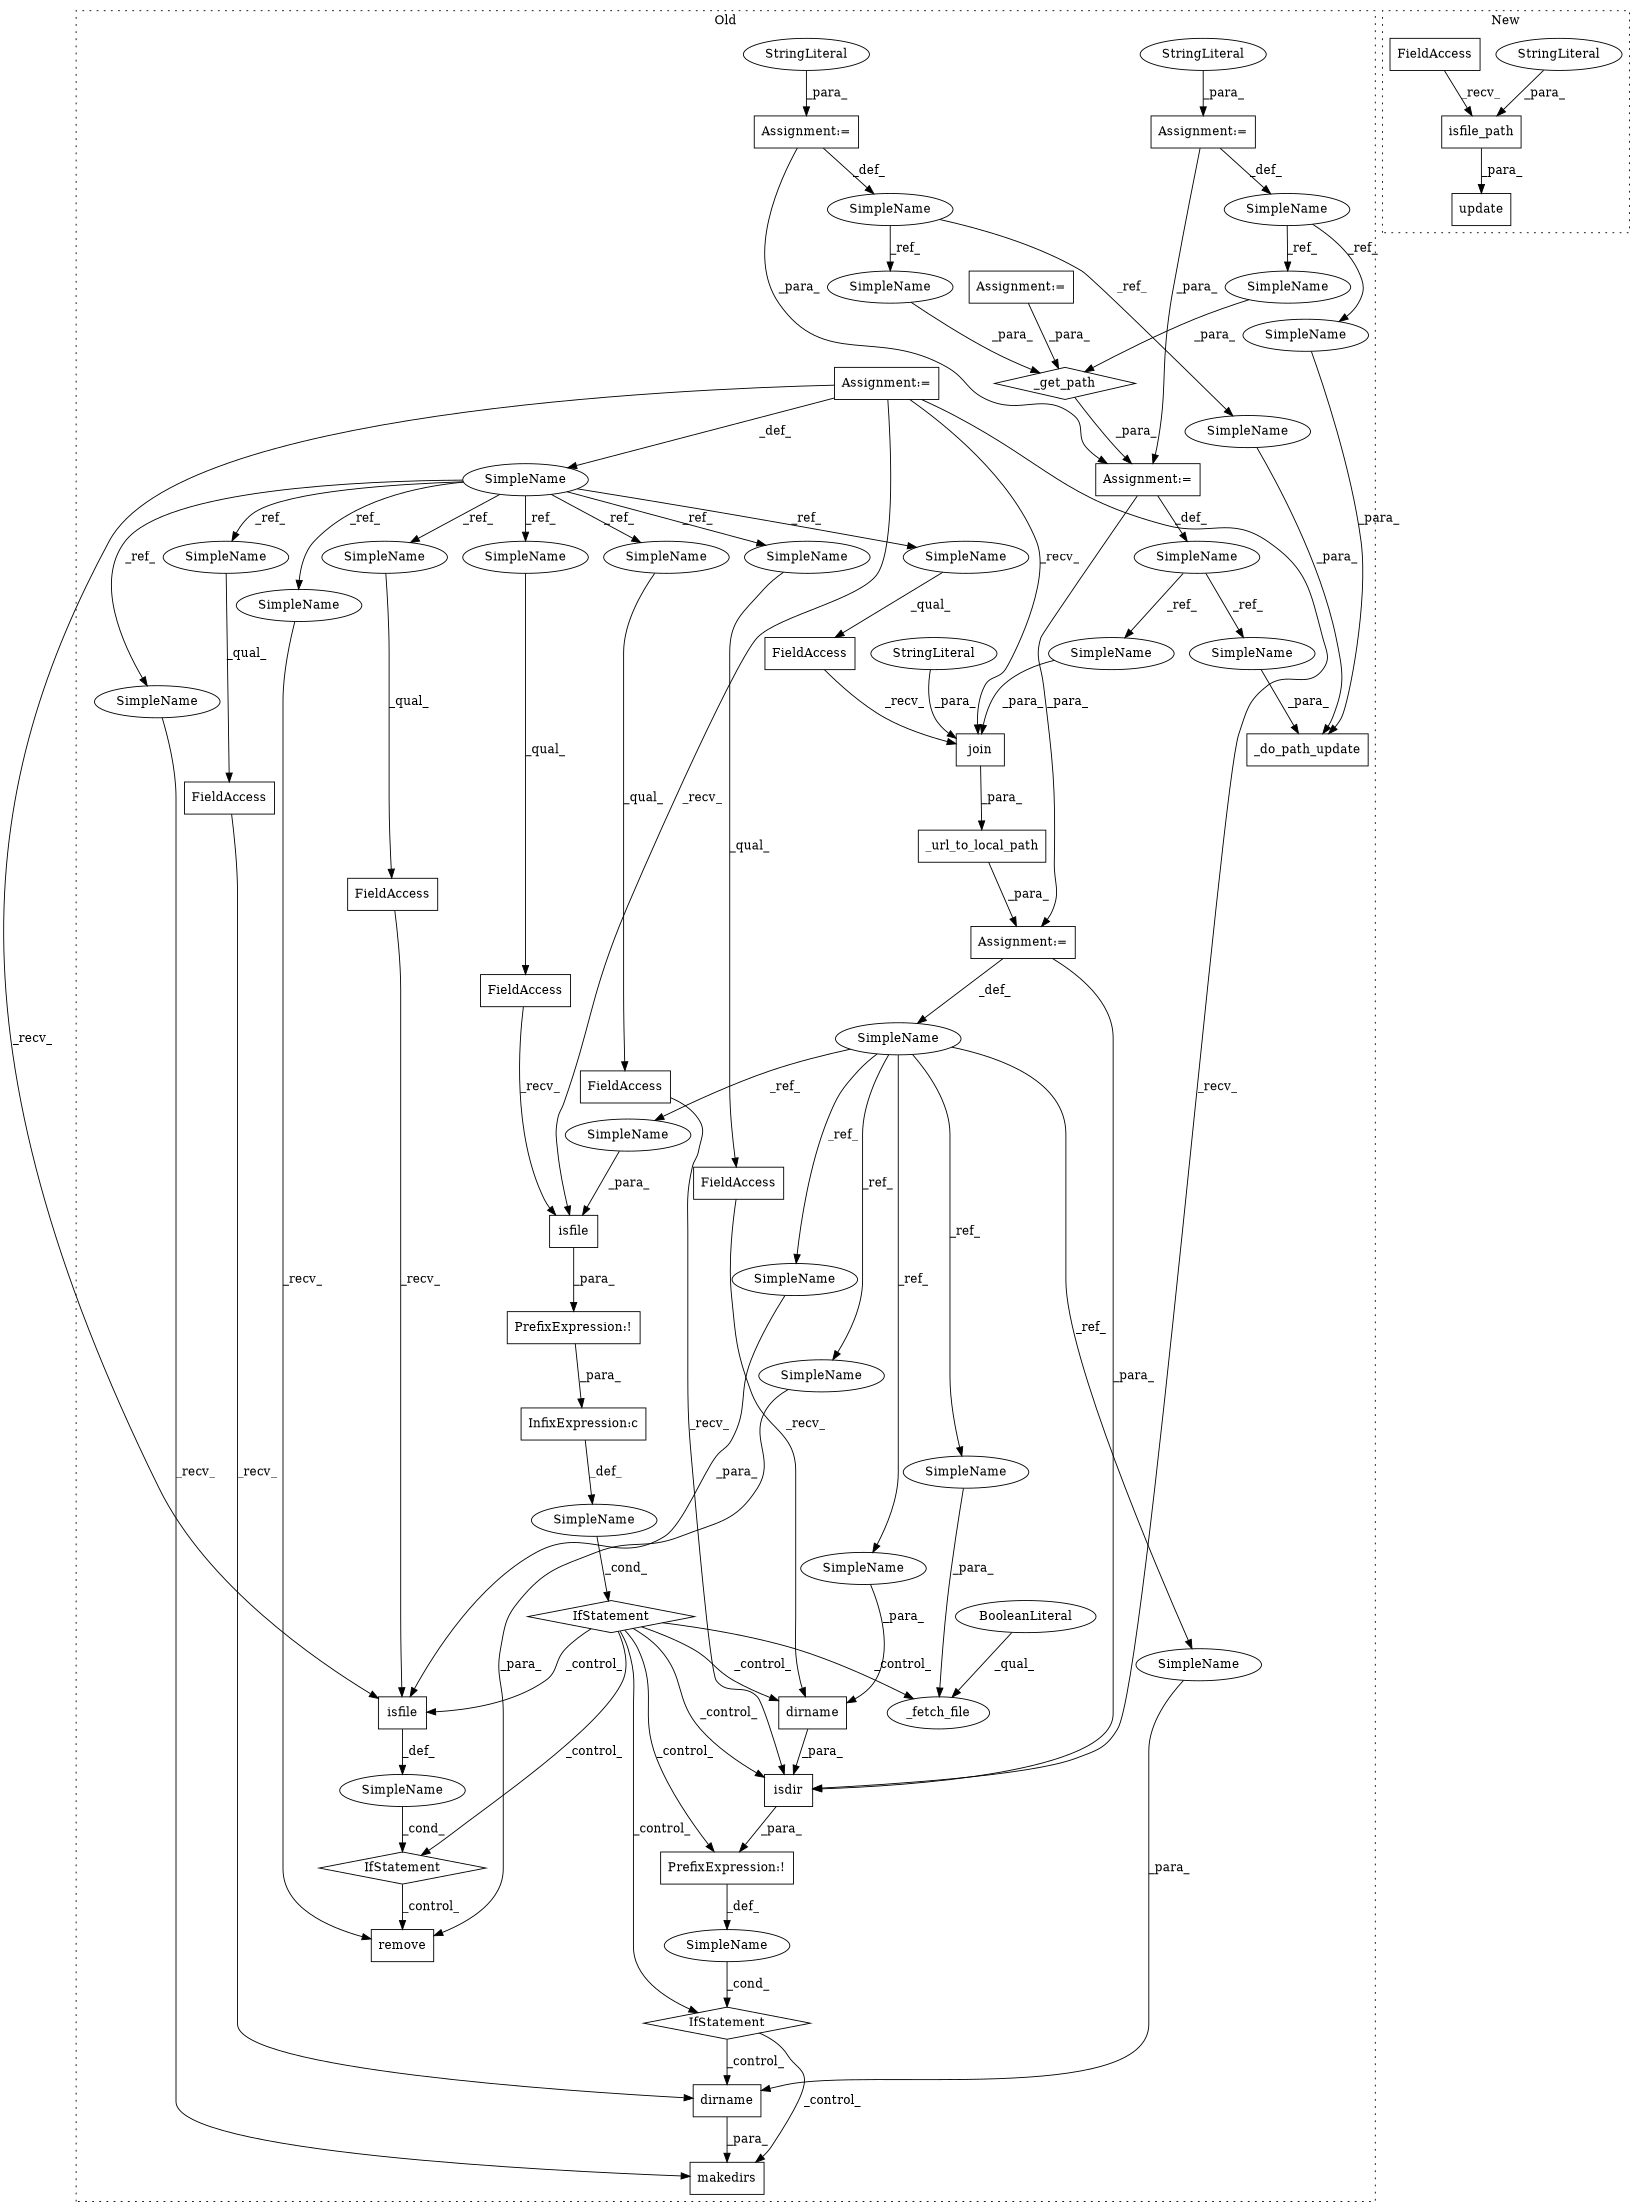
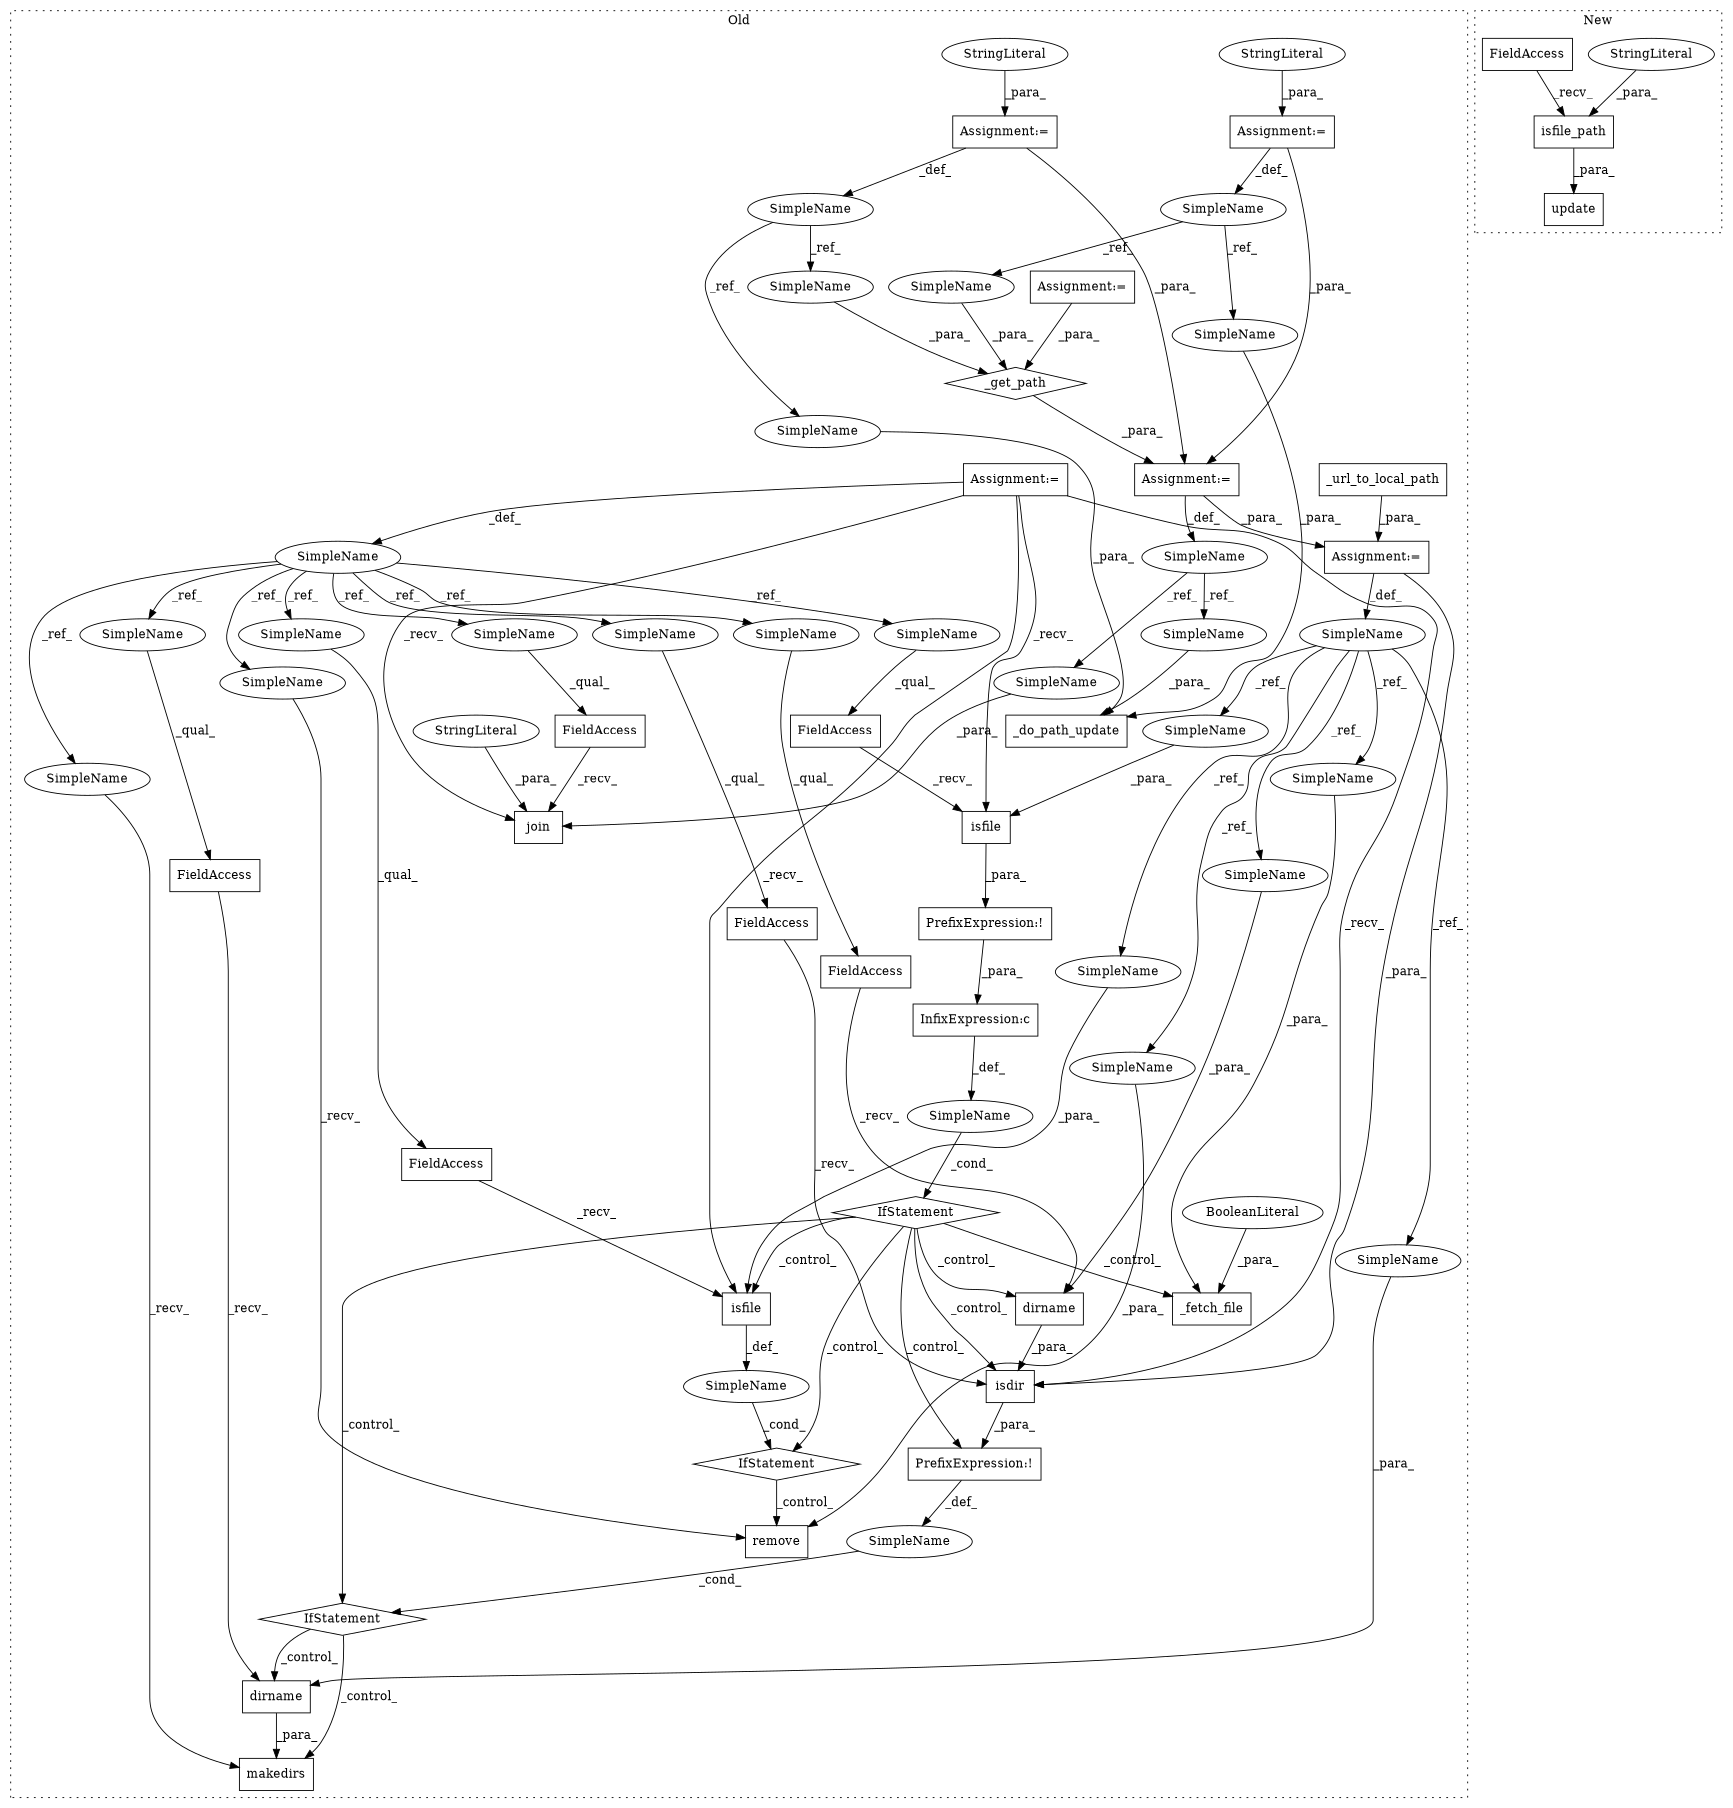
  digraph {
    node [a=42 l=2 shape=ellipse]
    n1 [a=25 l="4,2" label=IfStatement s="931,979" shape=diamond]
    n2 [a=38 l=1 label="PrefixExpression:!" s=935 shape=box]
    n3 [a=7 l=1 label="Assignment:=" s=598 shape=box]
    n4 [a=32 l="9,1" label=makedirs s="1133,1170" shape=box]
    n5 [a=32 l="8,1" label=dirname s="1097,1116" shape=box]
    n6 [a=32 l="7,1" label=remove s="1035,1053" shape=box]
    n7 [a=32 l="8,1" label=dirname s="1150,1169" shape=box]
    n8 [a=38 l=1 label="PrefixExpression:!" s=1074 shape=box]
    n9 [a=32 l="19,1" label=_url_to_local_path s="864,924" shape=box]
    n10 [a=27 l=4 label="InfixExpression:c" s=963 shape=box]
    n11 [label=SimpleName s=479]
    n12 [l=11 label=SimpleName s=852]
    n13 [label=SimpleName l=""]
    n14 [label=SimpleName l=""]
    n15 [a=45 l=6 label=StringLiteral s=599]
    n16 [a=32 l="16,1" label=_do_path_update s="1233,1274" shape=box]
    n17 [l=3 label=SimpleName s=557]
    n18 [a=32 l="10,1" label=_get_path s="616,639" shape=diamond]
    n19 [l=4 label=SimpleName s=594]
-   n20 [a=32 l="12,1" label=_fetch_file s="1187,1220"]
+   n20 [a=32 l="12,1" label=_fetch_file s="1187,1220" shape=box]
    n21 [a=9 l=5 label=BooleanLiteral s=1215]
    n22 [label=SimpleName l=""]
    n23 [a=25 l="4,2" label=IfStatement s="989,1020" shape=diamond]
    n24 [a=22 l=7 label=FieldAccess s=1089 shape=box]
    n25 [a=22 l=7 label=FieldAccess s=1142 shape=box]
    n26 [a=22 l=7 label=FieldAccess s=1075 shape=box]
    n27 [a=22 l=7 label=FieldAccess s=936 shape=box]
    n28 [a=22 l=7 label=FieldAccess s=887 shape=box]
    n29 [a=22 l=7 label=FieldAccess s=993 shape=box]
    n30 [a=32 l="7,1" label=isfile s="944,962" shape=box]
    n31 [a=25 l="4,2" label=IfStatement s="1070,1118" shape=diamond]
    n32 [a=32 l="7,1" label=isfile s="1001,1019" shape=box]
    n33 [l=4 label=SimpleName s=611]
    n34 [a=32 l="5,1" label=join s="895,923" shape=box]
    n35 [a=45 l=18 label=StringLiteral s=905]
    n36 [a=7 l=1 label="Assignment:=" s=560 shape=box]
    n37 [a=45 l=27 label=StringLiteral s=561]
    n38 [a=7 label="Assignment:=" s=479 shape=box]
    n39 [a=7 l=1 label="Assignment:=" s=863 shape=box]
    n40 [a=7 l=4 label="Assignment:=" s=465 shape=box]
    n41 [a=7 l=1 label="Assignment:=" s=615 shape=box]
    n42 [a=32 l="6,1" label=isdir s="1083,1117" shape=box]
    n43 [l=4 label=SimpleName s=900]
    n44 [l=4 label=SimpleName s=1249]
    n45 [l=3 label=SimpleName s=1266]
    n46 [l=3 label=SimpleName s=631]
    n47 [label=SimpleName s=887]
    n48 [label=SimpleName s=993]
    n49 [label=SimpleName s=1130]
    n50 [label=SimpleName s=1032]
    n51 [label=SimpleName s=1075]
    n52 [label=SimpleName s=1142]
    n53 [label=SimpleName s=936]
    n54 [label=SimpleName s=1089]
    n55 [l=4 label=SimpleName s=1270]
    n56 [l=4 label=SimpleName s=635]
    n57 [l=11 label=SimpleName s=1008]
    n58 [l=11 label=SimpleName s=1203]
    n59 [l=11 label=SimpleName s=1105]
    n60 [l=11 label=SimpleName s=1042]
    n61 [l=11 label=SimpleName s=1158]
    n62 [l=11 label=SimpleName s=951]
    n63 [a=32 l="10,1" label=isfile_path s="584,645" shape=box]
    n64 [a=45 l=9 label=StringLiteral s=598]
    n65 [a=22 l=5 label=FieldAccess s=560 shape=box]
    n66 [a=41 l=7 label=update s=553 shape=box]
    subgraph cluster_1 {
      label=Old
      style=dotted
      n1
      n2
      n3
      n4
      n5
      n6
      n7
      n8
      n9
      n10
      n11
      n12
      n13
      n14
      n15
      n16
      n17
      n18
      n19
      n20
      n21
      n22
      n23
      n24
      n25
      n26
      n27
      n28
      n29
      n30
      n31
      n32
      n33
      n34
      n35
      n36
      n37
      n38
      n39
      n40
      n41
      n42
      n43
      n44
      n45
      n46
      n47
      n48
      n49
      n50
      n51
      n52
      n53
      n54
      n55
      n56
      n57
      n58
      n59
      n60
      n61
      n62
    }
    subgraph cluster_2 {
      label=New
      style=dotted
      n63
      n64
      n65
      n66
    }
    n1 -> n5 [label=_control_]
    n1 -> n8 [label=_control_]
    n1 -> n20 [label=_control_]
    n1 -> n23 [label=_control_]
    n1 -> n31 [label=_control_]
    n1 -> n32 [label=_control_]
    n1 -> n42 [label=_control_]
    n2 -> n10 [label=_para_]
    n3 -> n19 [label=_def_]
    n3 -> n41 [label=_para_]
    n5 -> n42 [label=_para_]
    n7 -> n4 [label=_para_]
    n8 -> n14 [label=_def_]
    n9 -> n39 [label=_para_]
    n10 -> n13 [label=_def_]
    n11 -> n47 [label=_ref_]
    n11 -> n48 [label=_ref_]
    n11 -> n49 [label=_ref_]
    n11 -> n50 [label=_ref_]
    n11 -> n51 [label=_ref_]
    n11 -> n52 [label=_ref_]
    n11 -> n53 [label=_ref_]
    n11 -> n54 [label=_ref_]
    n12 -> n57 [label=_ref_]
    n12 -> n58 [label=_ref_]
    n12 -> n59 [label=_ref_]
    n12 -> n60 [label=_ref_]
    n12 -> n61 [label=_ref_]
    n12 -> n62 [label=_ref_]
    n13 -> n1 [label=_cond_]
    n14 -> n31 [label=_cond_]
    n15 -> n3 [label=_para_]
    n17 -> n45 [label=_ref_]
    n17 -> n46 [label=_ref_]
    n18 -> n41 [label=_para_]
    n19 -> n55 [label=_ref_]
    n19 -> n56 [label=_ref_]
-   n21 -> n20 [label=_qual_]
+   n21 -> n20 [label=_para_]
    n22 -> n23 [label=_cond_]
    n23 -> n6 [label=_control_]
    n24 -> n5 [label=_recv_]
    n25 -> n7 [label=_recv_]
    n26 -> n42 [label=_recv_]
    n27 -> n30 [label=_recv_]
    n28 -> n34 [label=_recv_]
    n29 -> n32 [label=_recv_]
    n30 -> n2 [label=_para_]
    n31 -> n4 [label=_control_]
    n31 -> n7 [label=_control_]
    n32 -> n22 [label=_def_]
    n33 -> n43 [label=_ref_]
    n33 -> n44 [label=_ref_]
-   n34 -> n9 [label=_para_]
    n35 -> n34 [label=_para_]
    n36 -> n17 [label=_def_]
    n36 -> n41 [label=_para_]
    n37 -> n36 [label=_para_]
    n38 -> n11 [label=_def_]
    n38 -> n30 [label=_recv_]
    n38 -> n32 [label=_recv_]
    n38 -> n34 [label=_recv_]
    n38 -> n42 [label=_recv_]
    n39 -> n12 [label=_def_]
    n39 -> n42 [label=_para_]
    n40 -> n18 [label=_para_]
    n41 -> n33 [label=_def_]
    n41 -> n39 [label=_para_]
    n42 -> n8 [label=_para_]
    n43 -> n34 [label=_para_]
    n44 -> n16 [label=_para_]
    n45 -> n16 [label=_para_]
    n46 -> n18 [label=_para_]
    n47 -> n28 [label=_qual_]
    n48 -> n29 [label=_qual_]
    n49 -> n4 [label=_recv_]
    n50 -> n6 [label=_recv_]
    n51 -> n26 [label=_qual_]
    n52 -> n25 [label=_qual_]
    n53 -> n27 [label=_qual_]
    n54 -> n24 [label=_qual_]
    n55 -> n16 [label=_para_]
    n56 -> n18 [label=_para_]
    n57 -> n32 [label=_para_]
    n58 -> n20 [label=_para_]
    n59 -> n5 [label=_para_]
    n60 -> n6 [label=_para_]
    n61 -> n7 [label=_para_]
    n62 -> n30 [label=_para_]
    n63 -> n66 [label=_para_]
    n64 -> n63 [label=_para_]
    n65 -> n63 [label=_recv_]
  }
